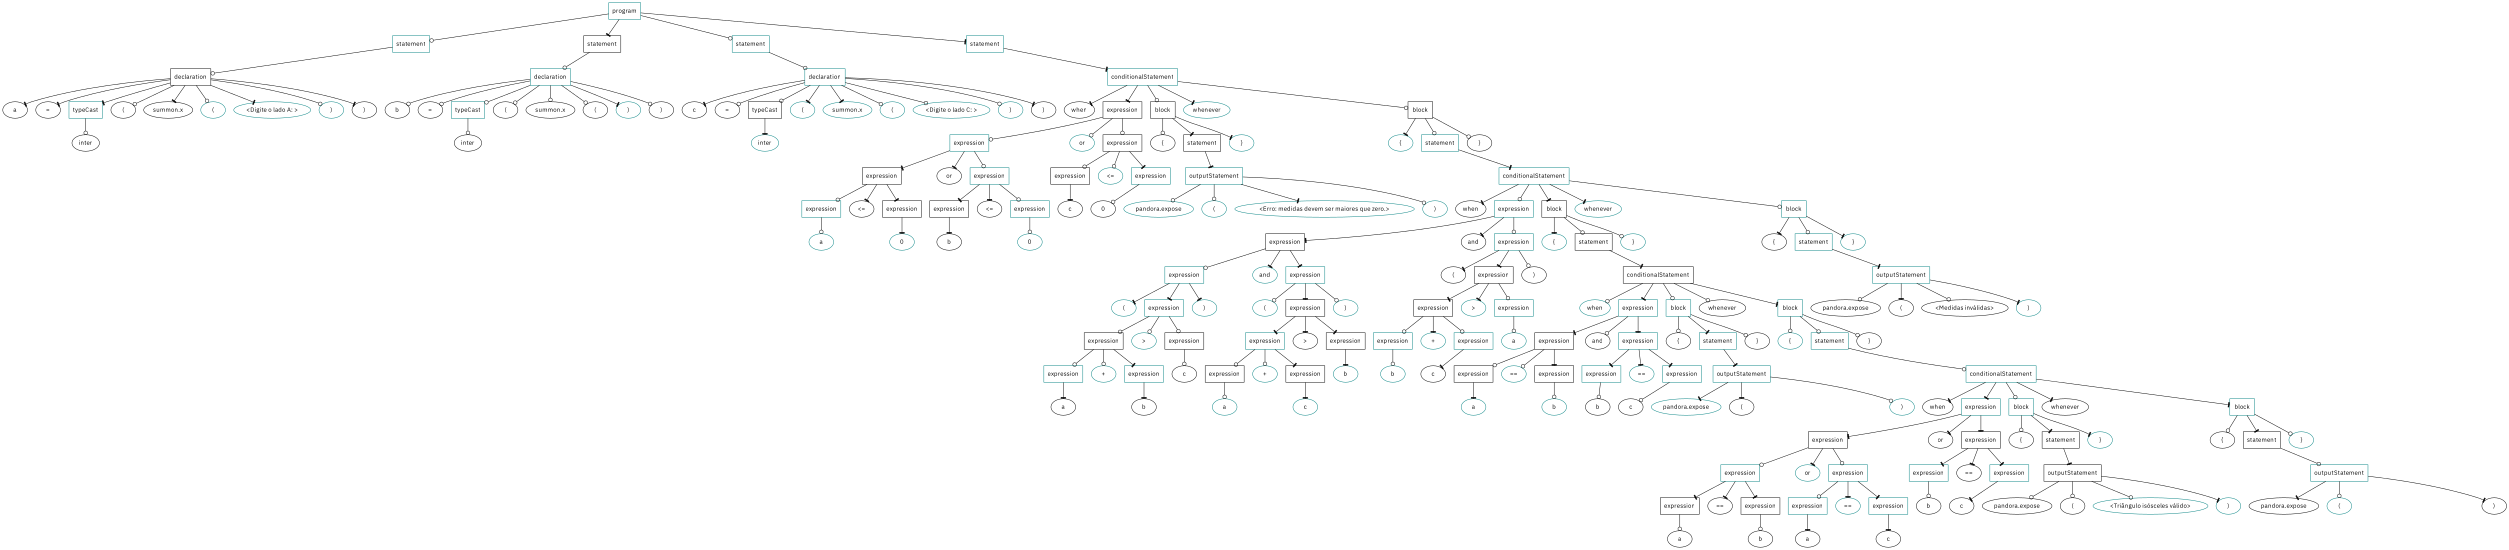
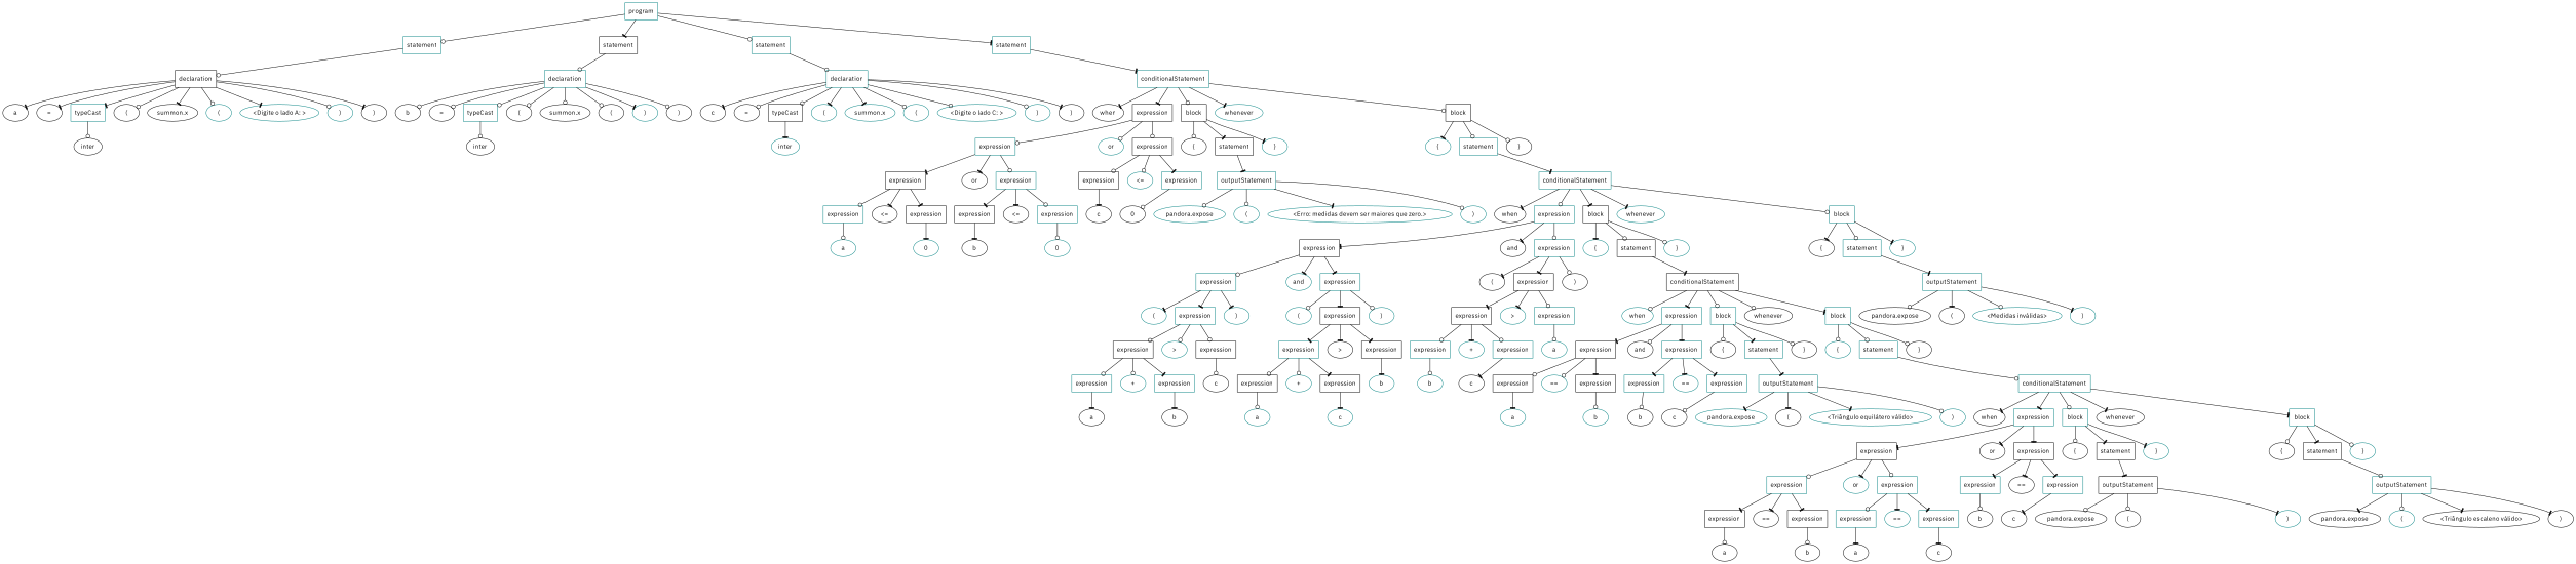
  digraph {
    fontname="IBM Plex Sans"
    node [color=teal fontname="IBM Plex Sans" shape=ellipse]
    edge [arrowhead=tee fontname="IBM Plex Sans"]
    n1 [label=program shape=box]
    n2 [label=statement shape=box]
    n3 [color=black label=statement shape=box]
    n4 [label=statement shape=box]
    n5 [label=statement shape=box]
    n6 [color=black label=declaration shape=box]
    n7 [label=declaration shape=box]
    n8 [label=declaration shape=box]
    n9 [label=conditionalStatement shape=box]
    n10 [color=black label=a]
    n11 [color=black label="="]
    n12 [label=typeCast shape=box]
    n13 [color=black label="("]
    n14 [color=black label="summon.x"]
    n15 [label="("]
    n16 [label="<Digite o lado A: >"]
    n17 [label=")"]
    n18 [color=black label=")"]
    n19 [color=black label=inter]
    n20 [color=black label=b]
    n21 [color=black label="="]
    n22 [label=typeCast shape=box]
    n23 [color=black label="("]
    n24 [color=black label="summon.x"]
    n25 [color=black label="("]
    n26 [label=")"]
    n27 [color=black label=")"]
    n28 [color=black label=inter]
    n29 [color=black label=c]
    n30 [color=black label="="]
    n31 [color=black label=typeCast shape=box]
    n32 [label="("]
    n33 [label="summon.x"]
    n34 [label="("]
    n35 [label="<Digite o lado C: >"]
    n36 [label=")"]
    n37 [color=black label=")"]
    n38 [label=inter]
    n39 [color=black label=when]
    n40 [color=black label=expression shape=box]
    n41 [color=black label=block shape=box]
    n42 [label=whenever]
    n43 [color=black label=block shape=box]
    n44 [label=expression shape=box]
    n45 [label=or]
    n46 [color=black label=expression shape=box]
    n47 [color=black label="{"]
    n48 [color=black label=statement shape=box]
    n49 [label="}"]
    n50 [label="{"]
    n51 [label=statement shape=box]
    n52 [color=black label="}"]
    n53 [color=black label=expression shape=box]
    n54 [color=black label=or]
    n55 [label=expression shape=box]
    n56 [color=black label=expression shape=box]
    n57 [label="<="]
    n58 [label=expression shape=box]
    n59 [label=expression shape=box]
    n60 [color=black label="<="]
    n61 [color=black label=expression shape=box]
    n62 [color=black label=expression shape=box]
    n63 [color=black label="<="]
    n64 [label=expression shape=box]
    n65 [label=a]
    n66 [label=0]
    n67 [color=black label=b]
    n68 [label=0]
    n69 [color=black label=c]
    n70 [color=black label=0]
    n71 [label=outputStatement shape=box]
    n72 [label="pandora.expose"]
    n73 [label="("]
    n74 [label="<Erro: medidas devem ser maiores que zero.>"]
    n75 [label=")"]
    n76 [label=conditionalStatement shape=box]
    n77 [color=black label=when]
    n78 [label=expression shape=box]
    n79 [color=black label=block shape=box]
    n80 [label=whenever]
    n81 [label=block shape=box]
    n82 [color=black label=expression shape=box]
    n83 [color=black label=and]
    n84 [label=expression shape=box]
    n85 [label="{"]
    n86 [color=black label=statement shape=box]
    n87 [label="}"]
    n88 [color=black label="{"]
    n89 [label=statement shape=box]
    n90 [label="}"]
    n91 [label=expression shape=box]
    n92 [label=and]
    n93 [label=expression shape=box]
    n94 [color=black label="("]
    n95 [color=black label=expression shape=box]
    n96 [color=black label=")"]
    n97 [label="("]
    n98 [label=expression shape=box]
    n99 [label=")"]
    n100 [label="("]
    n101 [color=black label=expression shape=box]
    n102 [label=")"]
    n103 [color=black label=expression shape=box]
    n104 [label=">"]
    n105 [color=black label=expression shape=box]
    n106 [label=expression shape=box]
    n107 [label="+"]
    n108 [label=expression shape=box]
    n109 [color=black label=c]
    n110 [color=black label=a]
    n111 [color=black label=b]
    n112 [label=expression shape=box]
    n113 [color=black label=">"]
    n114 [color=black label=expression shape=box]
    n115 [color=black label=expression shape=box]
    n116 [label="+"]
    n117 [color=black label=expression shape=box]
    n118 [label=b]
    n119 [label=a]
    n120 [label=c]
    n121 [color=black label=expression shape=box]
    n122 [label=">"]
    n123 [label=expression shape=box]
    n124 [label=expression shape=box]
    n125 [label="+"]
    n126 [label=expression shape=box]
    n127 [label=a]
    n128 [label=b]
    n129 [color=black label=c]
    n130 [color=black label=conditionalStatement shape=box]
    n131 [label=when]
    n132 [label=expression shape=box]
    n133 [label=block shape=box]
    n134 [color=black label=whenever]
    n135 [label=block shape=box]
    n136 [color=black label=expression shape=box]
    n137 [color=black label=and]
    n138 [label=expression shape=box]
    n139 [color=black label="{"]
    n140 [label=statement shape=box]
    n141 [color=black label="}"]
    n142 [label="{"]
    n143 [label=statement shape=box]
    n144 [color=black label="}"]
    n145 [color=black label=expression shape=box]
    n146 [label="=="]
    n147 [color=black label=expression shape=box]
    n148 [label=expression shape=box]
    n149 [label="=="]
    n150 [label=expression shape=box]
    n151 [label=a]
    n152 [label=b]
    n153 [color=black label=b]
    n154 [color=black label=c]
    n155 [label=outputStatement shape=box]
    n156 [label="pandora.expose"]
    n157 [color=black label="("]
+   n158 [label="<Triângulo equilátero válido>"]
    n159 [label=")"]
    n160 [label=conditionalStatement shape=box]
    n161 [color=black label=when]
    n162 [label=expression shape=box]
    n163 [label=block shape=box]
    n164 [color=black label=whenever]
    n165 [label=block shape=box]
    n166 [color=black label=expression shape=box]
    n167 [color=black label=or]
    n168 [color=black label=expression shape=box]
    n169 [color=black label="{"]
    n170 [color=black label=statement shape=box]
    n171 [label="}"]
    n172 [color=black label="{"]
    n173 [color=black label=statement shape=box]
    n174 [label="}"]
    n175 [label=expression shape=box]
    n176 [label=or]
    n177 [label=expression shape=box]
    n178 [label=expression shape=box]
    n179 [color=black label="=="]
    n180 [label=expression shape=box]
    n181 [color=black label=expression shape=box]
    n182 [color=black label="=="]
    n183 [color=black label=expression shape=box]
    n184 [label=expression shape=box]
    n185 [label="=="]
    n186 [label=expression shape=box]
    n187 [color=black label=a]
    n188 [color=black label=b]
    n189 [color=black label=a]
    n190 [color=black label=c]
    n191 [color=black label=b]
    n192 [color=black label=c]
    n193 [color=black label=outputStatement shape=box]
    n194 [color=black label="pandora.expose"]
    n195 [color=black label="("]
-   n196 [label="<Triângulo isósceles válido>"]
    n197 [label=")"]
    n198 [label=outputStatement shape=box]
    n199 [color=black label="pandora.expose"]
    n200 [label="("]
+   n201 [color=black label="<Triângulo escaleno válido>"]
    n202 [color=black label=")"]
    n203 [label=outputStatement shape=box]
    n204 [color=black label="pandora.expose"]
    n205 [color=black label="("]
-   n206 [color=black label="<Medidas inválidas>"]
+   n206 [label="<Medidas inválidas>"]
    n207 [label=")"]
    n1 -> n2 [arrowhead=odot]
    n1 -> n3
    n1 -> n4 [arrowhead=odot]
    n1 -> n5
    n2 -> n6 [arrowhead=odot]
    n3 -> n7 [arrowhead=odot]
    n4 -> n8 [arrowhead=odot]
    n5 -> n9
    n6 -> n10
    n6 -> n11
    n6 -> n12
    n6 -> n13 [arrowhead=odot]
    n6 -> n14
    n6 -> n15 [arrowhead=odot]
    n6 -> n16
    n6 -> n17 [arrowhead=odot]
    n6 -> n18
    n7 -> n20 [arrowhead=odot]
    n7 -> n21 [arrowhead=odot]
    n7 -> n22 [arrowhead=odot]
    n7 -> n23 [arrowhead=odot]
    n7 -> n24 [arrowhead=odot]
    n7 -> n25 [arrowhead=odot]
    n7 -> n26
    n7 -> n27 [arrowhead=odot]
    n8 -> n29
    n8 -> n30 [arrowhead=odot]
    n8 -> n31 [arrowhead=odot]
    n8 -> n32
    n8 -> n33
    n8 -> n34 [arrowhead=odot]
    n8 -> n35 [arrowhead=odot]
    n8 -> n36 [arrowhead=odot]
    n8 -> n37
    n9 -> n39
    n9 -> n40
    n9 -> n41 [arrowhead=odot]
    n9 -> n42
    n9 -> n43 [arrowhead=odot]
    n12 -> n19 [arrowhead=odot]
    n22 -> n28 [arrowhead=odot]
    n31 -> n38
    n40 -> n44 [arrowhead=odot]
    n40 -> n45 [arrowhead=odot]
    n40 -> n46 [arrowhead=odot]
    n41 -> n47 [arrowhead=odot]
    n41 -> n48
    n41 -> n49
    n43 -> n50
    n43 -> n51 [arrowhead=odot]
    n43 -> n52 [arrowhead=odot]
    n44 -> n53
    n44 -> n54
    n44 -> n55 [arrowhead=odot]
    n46 -> n56 [arrowhead=odot]
    n46 -> n57 [arrowhead=odot]
    n46 -> n58
    n48 -> n71
    n51 -> n76
    n53 -> n59 [arrowhead=odot]
    n53 -> n60
    n53 -> n61
    n55 -> n62
    n55 -> n63
    n55 -> n64 [arrowhead=odot]
    n56 -> n69
    n58 -> n70 [arrowhead=odot]
    n59 -> n65 [arrowhead=odot]
    n61 -> n66
    n62 -> n67
    n64 -> n68 [arrowhead=odot]
    n71 -> n72 [arrowhead=odot]
    n71 -> n73 [arrowhead=odot]
    n71 -> n74
    n71 -> n75 [arrowhead=odot]
    n76 -> n77
    n76 -> n78 [arrowhead=odot]
    n76 -> n79
    n76 -> n80
    n76 -> n81 [arrowhead=odot]
    n78 -> n82
    n78 -> n83
    n78 -> n84 [arrowhead=odot]
    n79 -> n85
    n79 -> n86 [arrowhead=odot]
    n79 -> n87 [arrowhead=odot]
    n81 -> n88
    n81 -> n89 [arrowhead=odot]
    n81 -> n90
    n82 -> n91 [arrowhead=odot]
    n82 -> n92
    n82 -> n93
    n84 -> n94
    n84 -> n95
    n84 -> n96 [arrowhead=odot]
    n86 -> n130
    n89 -> n203
    n91 -> n97
    n91 -> n98
    n91 -> n99
    n93 -> n100 [arrowhead=odot]
    n93 -> n101
    n93 -> n102 [arrowhead=odot]
    n95 -> n121
    n95 -> n122
    n95 -> n123 [arrowhead=odot]
    n98 -> n103 [arrowhead=odot]
    n98 -> n104 [arrowhead=odot]
    n98 -> n105 [arrowhead=odot]
    n101 -> n112
    n101 -> n113
    n101 -> n114
    n103 -> n106 [arrowhead=odot]
    n103 -> n107 [arrowhead=odot]
    n103 -> n108
    n105 -> n109 [arrowhead=odot]
    n106 -> n110
    n108 -> n111
    n112 -> n115 [arrowhead=odot]
    n112 -> n116 [arrowhead=odot]
    n112 -> n117
    n114 -> n118
    n115 -> n119 [arrowhead=odot]
    n117 -> n120
    n121 -> n124 [arrowhead=odot]
    n121 -> n125
    n121 -> n126 [arrowhead=odot]
    n123 -> n127 [arrowhead=odot]
    n124 -> n128 [arrowhead=odot]
    n126 -> n129
    n130 -> n131 [arrowhead=odot]
    n130 -> n132
    n130 -> n133 [arrowhead=odot]
    n130 -> n134 [arrowhead=odot]
    n130 -> n135
    n132 -> n136
    n132 -> n137 [arrowhead=odot]
    n132 -> n138
    n133 -> n139 [arrowhead=odot]
    n133 -> n140
    n133 -> n141 [arrowhead=odot]
    n135 -> n142 [arrowhead=odot]
    n135 -> n143 [arrowhead=odot]
    n135 -> n144 [arrowhead=odot]
    n136 -> n145 [arrowhead=odot]
    n136 -> n146 [arrowhead=odot]
    n136 -> n147
    n138 -> n148
    n138 -> n149
    n138 -> n150
    n140 -> n155
    n143 -> n160 [arrowhead=odot]
    n145 -> n151
    n147 -> n152 [arrowhead=odot]
    n148 -> n153 [arrowhead=odot]
    n150 -> n154 [arrowhead=odot]
    n155 -> n156
    n155 -> n157
+   n155 -> n158
    n155 -> n159 [arrowhead=odot]
    n160 -> n161
    n160 -> n162
    n160 -> n163 [arrowhead=odot]
    n160 -> n164
    n160 -> n165
    n162 -> n166
    n162 -> n167
    n162 -> n168
    n163 -> n169 [arrowhead=odot]
    n163 -> n170
    n163 -> n171
    n165 -> n172 [arrowhead=odot]
    n165 -> n173
    n165 -> n174 [arrowhead=odot]
    n166 -> n175 [arrowhead=odot]
    n166 -> n176
    n166 -> n177 [arrowhead=odot]
    n168 -> n178
    n168 -> n179
    n168 -> n180
    n170 -> n193
    n173 -> n198 [arrowhead=odot]
    n175 -> n181
    n175 -> n182
    n175 -> n183
    n177 -> n184 [arrowhead=odot]
    n177 -> n185
    n177 -> n186
    n178 -> n191 [arrowhead=odot]
    n180 -> n192
    n181 -> n187 [arrowhead=odot]
    n183 -> n188 [arrowhead=odot]
    n184 -> n189
    n186 -> n190
    n193 -> n194 [arrowhead=odot]
    n193 -> n195 [arrowhead=odot]
-   n193 -> n196 [arrowhead=odot]
    n193 -> n197
    n198 -> n199
    n198 -> n200 [arrowhead=odot]
+   n198 -> n201
    n198 -> n202
    n203 -> n204 [arrowhead=odot]
    n203 -> n205
    n203 -> n206 [arrowhead=odot]
    n203 -> n207
  }
